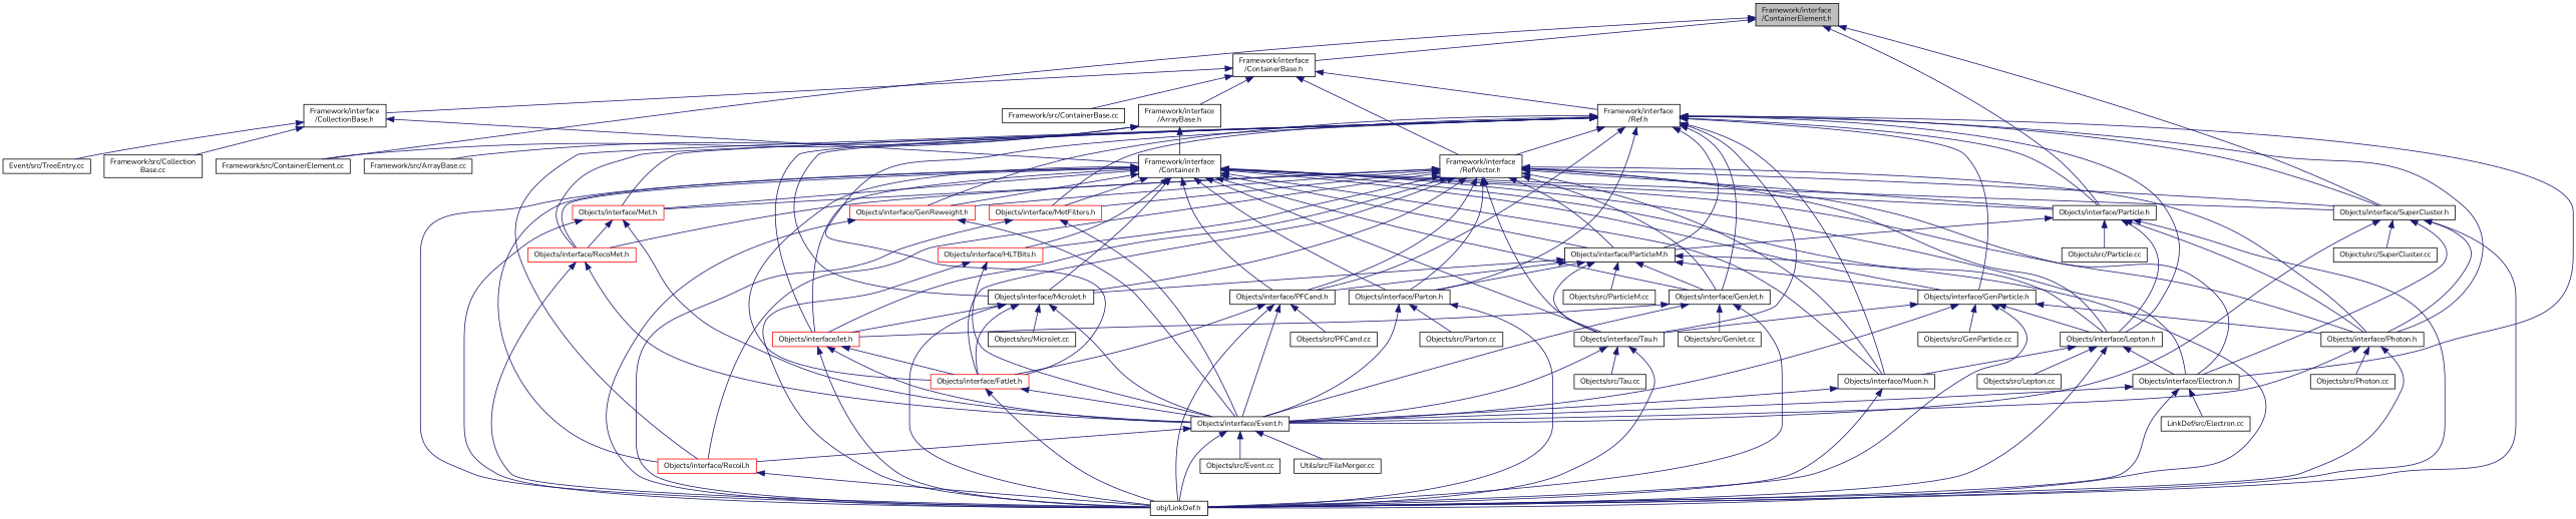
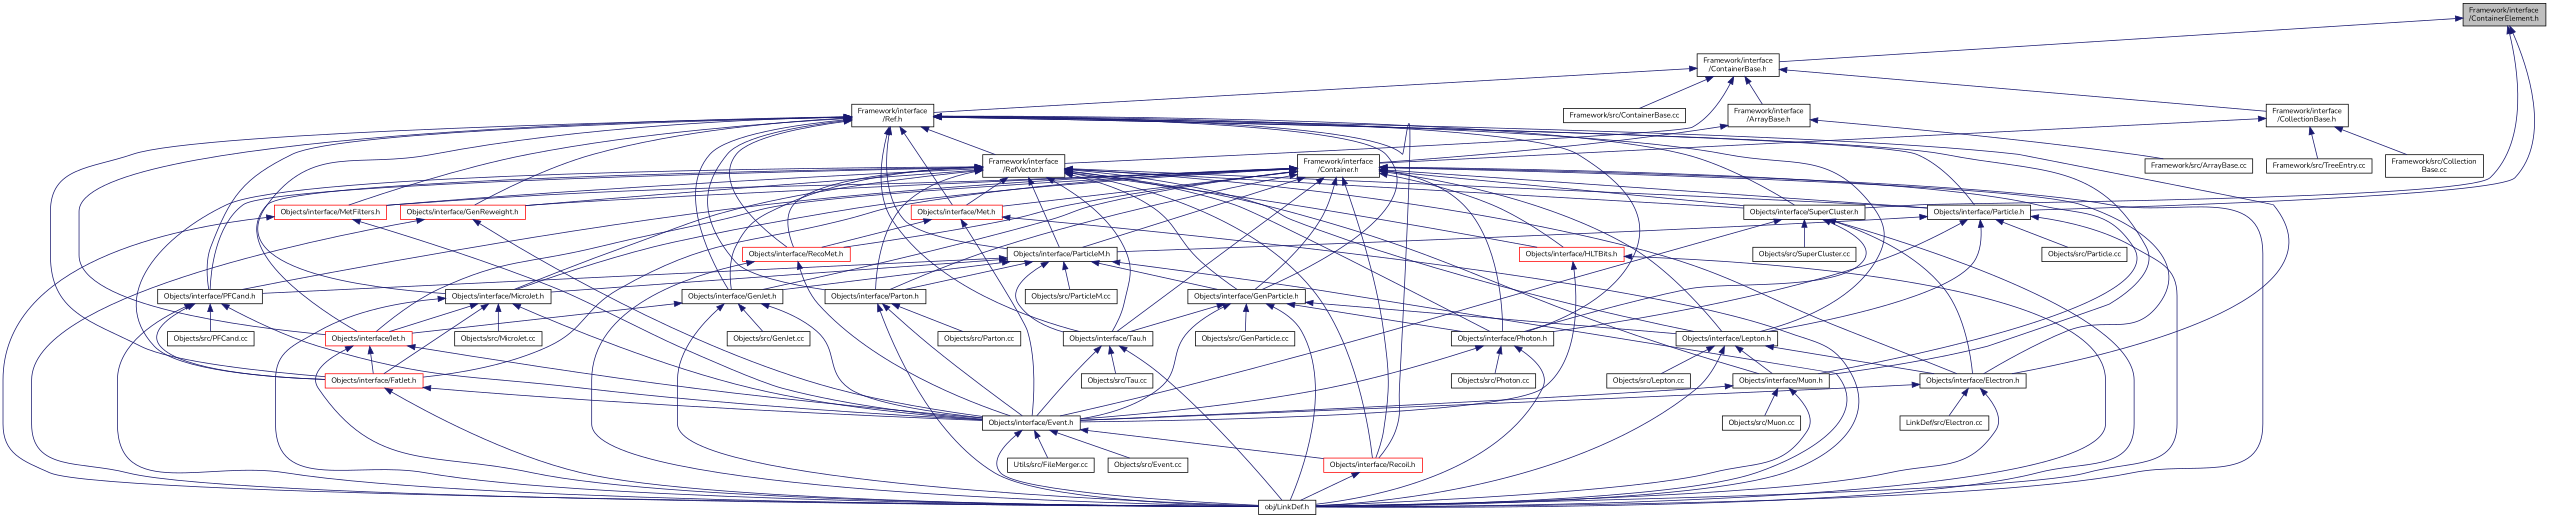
  digraph {
    fontname=Nunito
    node [color=black fillcolor=white fontname=Nunito fontsize=10 shape=record style=filled]
    edge [color=midnightblue dir=back fontname=Nunito fontsize=10 labelfontname=Helvetica labelfontsize=10 style=solid]
    n1 [fillcolor=grey75 fontcolor=black height=0.2 label="Framework/interface\l/ContainerElement.h" width=0.4]
    n2 [height=0.2 label="Framework/interface\l/ContainerBase.h" width=0.4]
    n3 [height=0.2 label="Objects/interface/Particle.h" width=0.4]
    n4 [height=0.2 label="Objects/interface/SuperCluster.h" width=0.4]
-   n5 [height=0.2 label="Framework/src/ContainerElement.cc" width=0.4]
    n6 [height=0.2 label="Framework/interface\l/ArrayBase.h" width=0.4]
    n7 [height=0.2 label="Framework/interface\l/CollectionBase.h" width=0.4]
    n8 [height=0.2 label="Framework/interface\l/Ref.h" width=0.4]
    n9 [height=0.2 label="Framework/interface\l/RefVector.h" width=0.4]
    n10 [height=0.2 label="Framework/src/ContainerBase.cc" width=0.4]
    n11 [height=0.2 label="obj/LinkDef.h" width=0.4]
    n12 [height=0.2 label="Objects/interface/ParticleM.h" width=0.4]
    n13 [height=0.2 label="Objects/interface/Lepton.h" width=0.4]
    n14 [height=0.2 label="Objects/interface/Photon.h" width=0.4]
    n15 [height=0.2 label="Objects/src/Particle.cc" width=0.4]
    n16 [height=0.2 label="Objects/interface/Electron.h" width=0.4]
    n17 [height=0.2 label="Objects/interface/Event.h" width=0.4]
    n18 [height=0.2 label="Objects/src/SuperCluster.cc" width=0.4]
    n19 [height=0.2 label="Framework/interface\l/Container.h" width=0.4]
    n20 [height=0.2 label="Framework/src/ArrayBase.cc" width=0.4]
    n21 [height=0.2 label="Framework/src/Collection\lBase.cc" width=0.4]
-   n22 [height=0.2 label="Event/src/TreeEntry.cc" width=0.4]
+   n22 [height=0.2 label="Framework/src/TreeEntry.cc" width=0.4]
    n23 [height=0.2 label="Objects/interface/GenParticle.h" width=0.4]
    n24 [height=0.2 label="Objects/interface/Muon.h" width=0.4]
    n25 [height=0.2 label="Objects/interface/Tau.h" width=0.4]
    n26 [height=0.2 label="Objects/interface/Parton.h" width=0.4]
    n27 [height=0.2 label="Objects/interface/PFCand.h" width=0.4]
    n28 [color=red height=0.2 label="Objects/interface/Jet.h" width=0.4]
    n29 [color=red height=0.2 label="Objects/interface/FatJet.h" width=0.4]
    n30 [height=0.2 label="Objects/interface/GenJet.h" width=0.4]
    n31 [height=0.2 label="Objects/interface/MicroJet.h" width=0.4]
    n32 [color=red height=0.2 label="Objects/interface/Met.h" width=0.4]
    n33 [color=red height=0.2 label="Objects/interface/RecoMet.h" width=0.4]
    n34 [color=red height=0.2 label="Objects/interface/MetFilters.h" width=0.4]
    n35 [color=red height=0.2 label="Objects/interface/GenReweight.h" width=0.4]
    n36 [color=red height=0.2 label="Objects/interface/Recoil.h" width=0.4]
    n37 [color=red height=0.2 label="Objects/interface/HLTBits.h" width=0.4]
    n38 [height=0.2 label="Objects/src/ParticleM.cc" width=0.4]
    n39 [height=0.2 label="Objects/src/GenParticle.cc" width=0.4]
    n40 [height=0.2 label="Objects/src/Lepton.cc" width=0.4]
    n41 [height=0.2 label="LinkDef/src/Electron.cc" width=0.4]
+   n42 [height=0.2 label="Objects/src/Muon.cc" width=0.4]
    n43 [height=0.2 label="Objects/src/Tau.cc" width=0.4]
    n44 [height=0.2 label="Objects/src/Photon.cc" width=0.4]
    n45 [height=0.2 label="Objects/src/Parton.cc" width=0.4]
    n46 [height=0.2 label="Objects/src/PFCand.cc" width=0.4]
    n47 [height=0.2 label="Objects/src/GenJet.cc" width=0.4]
    n48 [height=0.2 label="Objects/src/MicroJet.cc" width=0.4]
    n49 [height=0.2 label="Objects/src/Event.cc" width=0.4]
    n50 [height=0.2 label="Utils/src/FileMerger.cc" width=0.4]
    n1 -> n2
    n1 -> n3
    n1 -> n4
-   n1 -> n5
    n2 -> n6
    n2 -> n7
    n2 -> n8
    n2 -> n9
    n2 -> n10
    n3 -> n11
    n3 -> n12
    n3 -> n13
    n3 -> n14
    n3 -> n15
    n4 -> n11
    n4 -> n14
    n4 -> n16
    n4 -> n17
    n4 -> n18
-   n6 -> n5
    n6 -> n19
    n6 -> n20
    n7 -> n19
    n7 -> n21
    n7 -> n22
    n8 -> n3
    n8 -> n4
    n8 -> n9
    n8 -> n12
    n8 -> n13
    n8 -> n14
    n8 -> n16
    n8 -> n23
    n8 -> n24
    n8 -> n25
    n8 -> n26
    n8 -> n27
    n8 -> n28
    n8 -> n29
    n8 -> n30
    n8 -> n31
    n8 -> n32
    n8 -> n33
    n8 -> n34
    n8 -> n35
    n8 -> n36
    n9 -> n3
    n9 -> n4
    n9 -> n12
    n9 -> n13
    n9 -> n14
    n9 -> n16
+   n9 -> n23
    n9 -> n24
    n9 -> n25
    n9 -> n26
    n9 -> n27
    n9 -> n28
    n9 -> n29
    n9 -> n30
    n9 -> n31
    n9 -> n32
    n9 -> n33
    n9 -> n34
    n9 -> n35
    n9 -> n36
    n9 -> n37
    n12 -> n11
    n12 -> n23
    n12 -> n25
    n12 -> n26
    n12 -> n27
    n12 -> n30
    n12 -> n31
    n12 -> n38
    n13 -> n11
    n13 -> n16
    n13 -> n24
    n13 -> n40
    n14 -> n11
    n14 -> n17
    n14 -> n44
    n16 -> n11
    n16 -> n17
    n16 -> n41
    n17 -> n11
    n17 -> n36
    n17 -> n49
    n17 -> n50
    n19 -> n3
    n19 -> n4
    n19 -> n11
    n19 -> n12
    n19 -> n13
    n19 -> n14
    n19 -> n16
    n19 -> n23
    n19 -> n24
    n19 -> n25
    n19 -> n26
    n19 -> n27
    n19 -> n28
    n19 -> n29
    n19 -> n30
    n19 -> n31
    n19 -> n32
    n19 -> n33
    n19 -> n34
    n19 -> n35
    n19 -> n36
    n19 -> n37
    n23 -> n11
    n23 -> n13
    n23 -> n14
    n23 -> n17
    n23 -> n25
    n23 -> n39
    n24 -> n11
    n24 -> n17
+   n24 -> n42
    n25 -> n11
    n25 -> n17
    n25 -> n43
    n26 -> n11
    n26 -> n17
    n26 -> n45
    n27 -> n11
    n27 -> n17
    n27 -> n29
    n27 -> n46
    n28 -> n11
    n28 -> n17
    n28 -> n29
    n29 -> n11
    n29 -> n17
    n30 -> n11
    n30 -> n17
    n30 -> n28
    n30 -> n47
    n31 -> n11
    n31 -> n17
    n31 -> n28
    n31 -> n29
    n31 -> n48
    n32 -> n11
    n32 -> n17
    n32 -> n33
    n33 -> n11
    n33 -> n17
    n34 -> n11
    n34 -> n17
    n35 -> n11
    n35 -> n17
    n36 -> n11
    n37 -> n11
    n37 -> n17
  }
